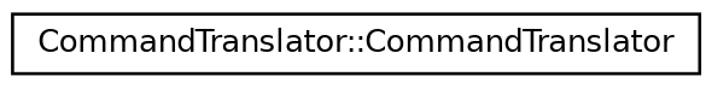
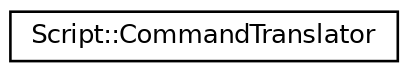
  digraph {
    rankdir=LR
-   n1 [color=black fillcolor=white fontname=Helvetica fontsize=10 height=0.2 label="CommandTranslator::CommandTranslator" shape=record style=filled width=0.4]
+   n1 [color=black fillcolor=white fontname=Helvetica fontsize=10 height=0.2 label="Script::CommandTranslator" shape=record style=filled width=0.4]
  }
